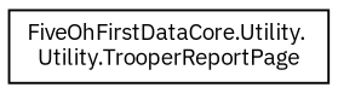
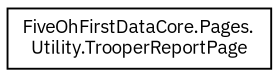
  digraph {
    rankdir=LR
    fontname="IBM Plex Sans"
-   n1 [color=black fillcolor=white fontname="IBM Plex Sans" fontsize=10 height=0.2 label="FiveOhFirstDataCore.Utility.\lUtility.TrooperReportPage" shape=record style=filled width=0.4]
+   n1 [color=black fillcolor=white fontname="IBM Plex Sans" fontsize=10 height=0.2 label="FiveOhFirstDataCore.Pages.\lUtility.TrooperReportPage" shape=record style=filled width=0.4]
  }
